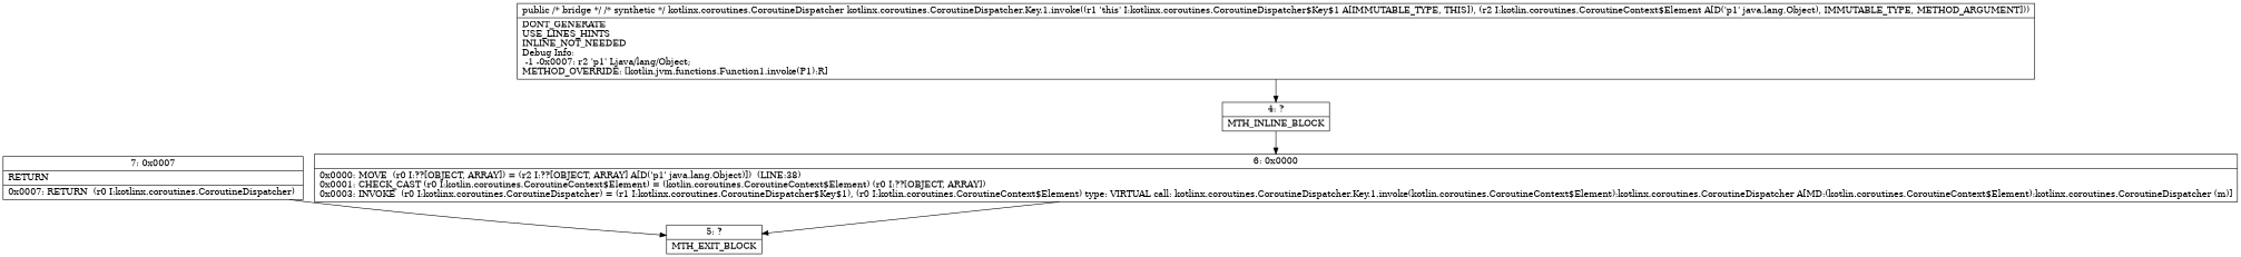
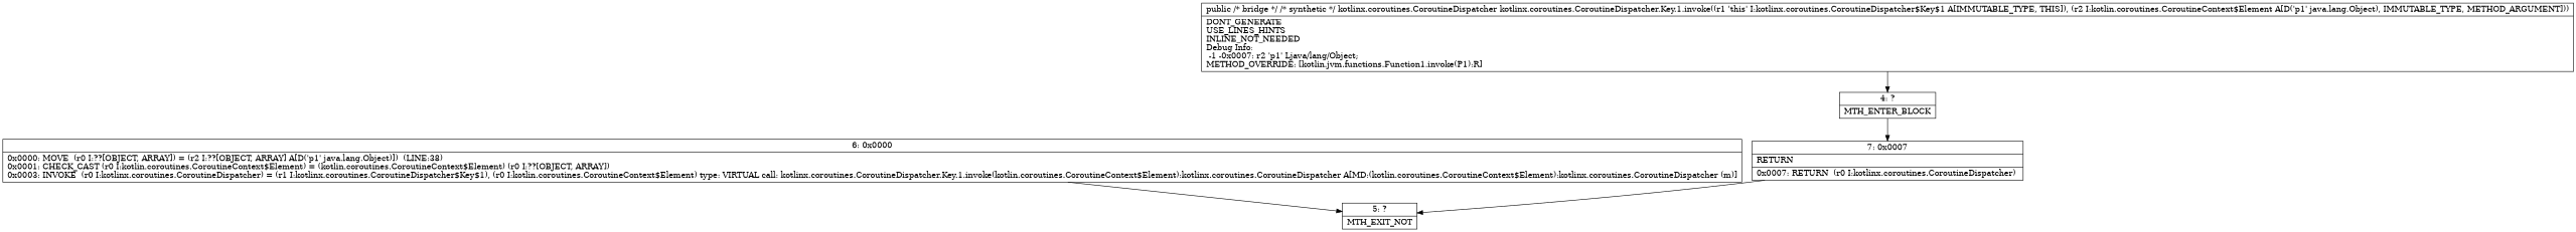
  digraph {
    node [shape=record]
-   n1 [label="{4\:\ ?|MTH_INLINE_BLOCK\l}"]
+   n1 [label="{4\:\ ?|MTH_ENTER_BLOCK\l}"]
    n2 [label="{6\:\ 0x0000|0x0000: MOVE  (r0 I:??[OBJECT, ARRAY]) = (r2 I:??[OBJECT, ARRAY] A[D('p1' java.lang.Object)])  (LINE:38)\l0x0001: CHECK_CAST (r0 I:kotlin.coroutines.CoroutineContext$Element) = (kotlin.coroutines.CoroutineContext$Element) (r0 I:??[OBJECT, ARRAY]) \l0x0003: INVOKE  (r0 I:kotlinx.coroutines.CoroutineDispatcher) = (r1 I:kotlinx.coroutines.CoroutineDispatcher$Key$1), (r0 I:kotlin.coroutines.CoroutineContext$Element) type: VIRTUAL call: kotlinx.coroutines.CoroutineDispatcher.Key.1.invoke(kotlin.coroutines.CoroutineContext$Element):kotlinx.coroutines.CoroutineDispatcher A[MD:(kotlin.coroutines.CoroutineContext$Element):kotlinx.coroutines.CoroutineDispatcher (m)]\l}"]
-   n3 [label="{5\:\ ?|MTH_EXIT_BLOCK\l}"]
+   n3 [label="{5\:\ ?|MTH_EXIT_NOT\l}"]
    n4 [label="{7\:\ 0x0007|RETURN\l|0x0007: RETURN  (r0 I:kotlinx.coroutines.CoroutineDispatcher) \l}"]
    n5 [label="{public \/* bridge *\/ \/* synthetic *\/ kotlinx.coroutines.CoroutineDispatcher kotlinx.coroutines.CoroutineDispatcher.Key.1.invoke((r1 'this' I:kotlinx.coroutines.CoroutineDispatcher$Key$1 A[IMMUTABLE_TYPE, THIS]), (r2 I:kotlin.coroutines.CoroutineContext$Element A[D('p1' java.lang.Object), IMMUTABLE_TYPE, METHOD_ARGUMENT]))  | DONT_GENERATE\lUSE_LINES_HINTS\lINLINE_NOT_NEEDED\lDebug Info:\l  \-1 \-0x0007: r2 'p1' Ljava\/lang\/Object;\lMETHOD_OVERRIDE: [kotlin.jvm.functions.Function1.invoke(P1):R]\l}"]
-   n1 -> n2
+   n1 -> n4
    n2 -> n3
    n4 -> n3
    n5 -> n1
  }
